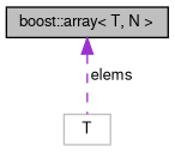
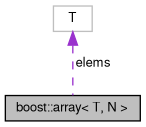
  digraph {
    node [fontname=FreeSans fontsize=10 shape=record]
    n1 [color=black fillcolor=grey75 fontcolor=black height=0.2 label="boost::array\< T, N \>" style=filled width=0.4]
    n2 [color=grey75 height=0.2 label=T width=0.4]
-   n1 -> n2 [color=darkorchid3 dir=back fontname=FreeSans fontsize=10 label=" elems" labelfontname=FreeSans labelfontsize=10 style=dashed]
+   n2 -> n1 [color=darkorchid3 dir=back fontname=FreeSans fontsize=10 label=" elems" labelfontname=FreeSans labelfontsize=10 style=dashed]
  }
